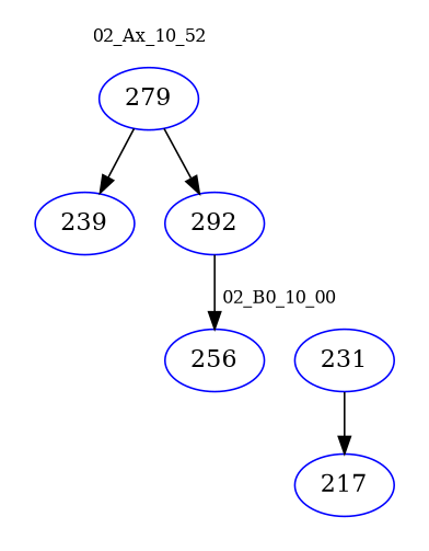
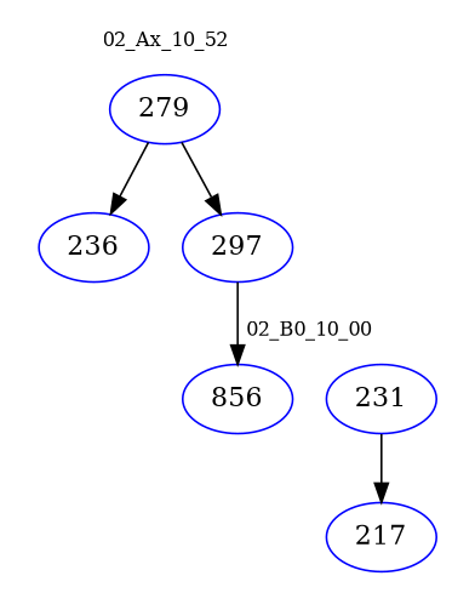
  digraph {
    node [color=blue]
    edge [color=black]
    n1 [label=279]
-   n2 [label=239]
-   n3 [label=292]
+   n2 [label=236]
+   n3 [label=297]
    n4 [label=231]
    n5 [label=217]
-   n6 [label=256]
+   n6 [label=856]
    subgraph cluster_1 {
      color=white
      fontsize=10
      label="02_Ax_10_52"
      n1
      n2
      n3
    }
    subgraph cluster_2 {
      color=white
      fontsize=10
      label="02_B0_10_00"
      n4
      n5
      n6
    }
    n1 -> n2
    n1 -> n3
    n3 -> n6
    n4 -> n5
  }
